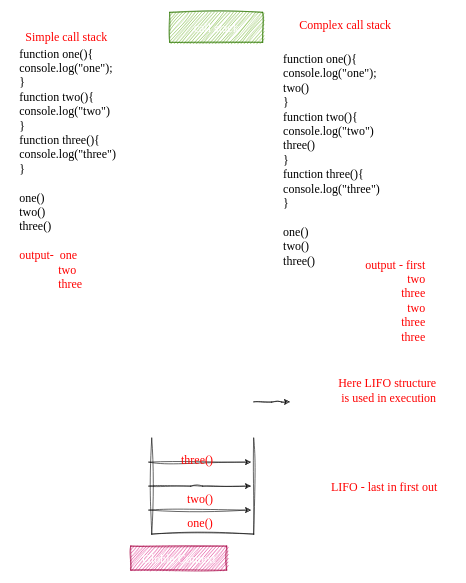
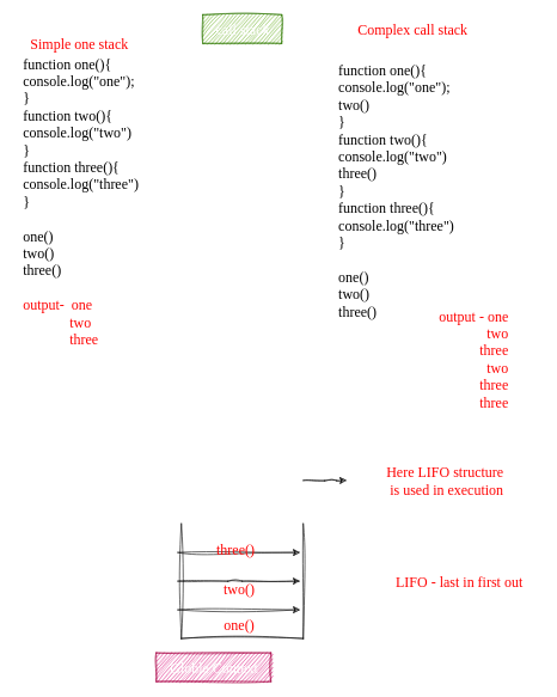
  <mxCell id="0" />
  <mxCell id="1" parent="0" />
  <mxCell id="2" value="function one(){&lt;br&gt;console.log(&quot;one&quot;);&lt;br&gt;}&lt;br&gt;function two(){&lt;br&gt;console.log(&quot;two&quot;)&lt;br&gt;}&lt;br&gt;function three(){&lt;br&gt;console.log(&quot;three&quot;)&lt;br&gt;}&lt;br&gt;&lt;br&gt;one()&lt;br&gt;two()&lt;br&gt;three()&lt;br&gt;&lt;br&gt;&lt;font color=&quot;#ff0000&quot;&gt;output-&amp;nbsp; one&lt;br&gt;&lt;span style=&quot;white-space: pre;&quot;&gt;&#09;&lt;/span&gt;&amp;nbsp; &amp;nbsp; &amp;nbsp;two&lt;br&gt;&lt;span style=&quot;white-space: pre;&quot;&gt;&#09;&lt;/span&gt;&amp;nbsp; &amp;nbsp; &amp;nbsp;three&lt;/font&gt;" style="text;html=1;align=left;verticalAlign=middle;resizable=0;points=[];autosize=1;strokeColor=none;fillColor=none;fontSize=20;fontFamily=Garamond;sketch=1;hachureGap=4;jiggle=2;curveFitting=1;" vertex="1" parent="1"><mxGeometry x="30" y="70" width="180" height="420" as="geometry" /></mxCell>
  <mxCell id="3" value="" style="shape=partialRectangle;whiteSpace=wrap;html=1;bottom=1;right=1;left=1;top=0;fillColor=none;routingCenterX=-0.5;sketch=1;hachureGap=4;jiggle=2;curveFitting=1;fontFamily=Garamond;fontSize=20;fontColor=#FF0000;" vertex="1" parent="1"><mxGeometry x="252.5" y="730" width="170" height="160" as="geometry" /></mxCell>
  <mxCell id="4" style="edgeStyle=none;sketch=1;hachureGap=4;jiggle=2;curveFitting=1;html=1;exitX=0;exitY=0.75;exitDx=0;exitDy=0;entryX=1;entryY=0.75;entryDx=0;entryDy=0;fontFamily=Garamond;fontSize=16;fontColor=#FF0000;" edge="1" parent="1"><mxGeometry relative="1" as="geometry"><mxPoint x="247.5" y="850" as="sourcePoint" /><mxPoint x="417.5" y="850" as="targetPoint" /></mxGeometry></mxCell>
  <mxCell id="5" style="edgeStyle=none;sketch=1;hachureGap=4;jiggle=2;curveFitting=1;html=1;exitX=0;exitY=0.5;exitDx=0;exitDy=0;entryX=1;entryY=0.5;entryDx=0;entryDy=0;fontFamily=Garamond;fontSize=16;fontColor=#FF0000;" edge="1" parent="1"><mxGeometry relative="1" as="geometry"><mxPoint x="247.5" y="810" as="sourcePoint" /><mxPoint x="417.5" y="810" as="targetPoint" /><Array as="points"><mxPoint x="327.5" y="810" /></Array></mxGeometry></mxCell>
  <mxCell id="6" style="edgeStyle=none;sketch=1;hachureGap=4;jiggle=2;curveFitting=1;html=1;exitX=0;exitY=0.25;exitDx=0;exitDy=0;entryX=1;entryY=0.25;entryDx=0;entryDy=0;fontFamily=Garamond;fontSize=16;fontColor=#FF0000;" edge="1" parent="1"><mxGeometry relative="1" as="geometry"><mxPoint x="247.5" y="770" as="sourcePoint" /><mxPoint x="417.5" y="770" as="targetPoint" /></mxGeometry></mxCell>
- <mxCell id="7" value="&lt;font data-font-src=&quot;https://fonts.googleapis.com/css?family=Architects+Daughter&quot; face=&quot;Architects Daughter&quot;&gt;call stack&lt;/font&gt;" style="text;html=1;align=center;verticalAlign=middle;resizable=0;points=[];autosize=1;strokeColor=#2D7600;fillColor=#60a917;fontSize=20;fontFamily=Garamond;fontColor=#ffffff;sketch=1;hachureGap=4;jiggle=2;curveFitting=1;fontSource=https%3A%2F%2Ffonts.googleapis.com%2Fcss%3Ffamily%3DArchitects%2BDaughter;" vertex="1" parent="1"><mxGeometry x="282.5" y="20" width="155" height="50" as="geometry" /></mxCell>
+ <mxCell id="7" value="&lt;font data-font-src=&quot;https://fonts.googleapis.com/css?family=Architects+Daughter&quot; face=&quot;Architects Daughter&quot;&gt;call stack&lt;/font&gt;" style="text;html=1;align=center;verticalAlign=middle;resizable=0;points=[];autosize=1;strokeColor=#2D7600;fillColor=#60a917;fontSize=20;fontFamily=Garamond;fontColor=#ffffff;sketch=1;hachureGap=4;jiggle=2;curveFitting=1;fontSource=https%3A%2F%2Ffonts.googleapis.com%2Fcss%3Ffamily%3DArchitects%2BDaughter;" vertex="1" parent="1"><mxGeometry x="282.5" y="20" width="110" height="40" as="geometry" /></mxCell>
  <mxCell id="8" value="one()" style="text;html=1;align=center;verticalAlign=middle;resizable=0;points=[];autosize=1;strokeColor=none;fillColor=none;fontSize=20;fontFamily=Architects Daughter;fontColor=#FF0000;sketch=1;hachureGap=4;jiggle=2;curveFitting=1;fontSource=https%3A%2F%2Ffonts.googleapis.com%2Fcss%3Ffamily%3DArchitects%2BDaughter;" vertex="1" parent="1"><mxGeometry x="297.5" y="850" width="70" height="40" as="geometry" /></mxCell>
- <mxCell id="9" value="two()" style="text;html=1;align=center;verticalAlign=middle;resizable=0;points=[];autosize=1;strokeColor=none;fillColor=none;fontSize=20;fontFamily=Architects Daughter;fontColor=#FF0000;sketch=1;hachureGap=4;jiggle=2;curveFitting=1;fontSource=https%3A%2F%2Ffonts.googleapis.com%2Fcss%3Ffamily%3DArchitects%2BDaughter;" vertex="1" parent="1"><mxGeometry x="297.5" y="810" width="70" height="40" as="geometry" /></mxCell>
+ <mxCell id="9" value="two()" style="text;html=1;align=center;verticalAlign=middle;resizable=0;points=[];autosize=1;strokeColor=none;fillColor=none;fontSize=20;fontFamily=Architects Daughter;fontColor=#FF0000;sketch=1;hachureGap=4;jiggle=2;curveFitting=1;fontSource=https%3A%2F%2Ffonts.googleapis.com%2Fcss%3Ffamily%3DArchitects%2BDaughter;" vertex="1" parent="1"><mxGeometry x="297.5" y="800" width="70" height="40" as="geometry" /></mxCell>
  <mxCell id="10" value="three()" style="text;html=1;align=center;verticalAlign=middle;resizable=0;points=[];autosize=1;strokeColor=none;fillColor=none;fontSize=20;fontFamily=Architects Daughter;fontColor=#FF0000;sketch=1;hachureGap=4;jiggle=2;curveFitting=1;fontSource=https%3A%2F%2Ffonts.googleapis.com%2Fcss%3Ffamily%3DArchitects%2BDaughter;" vertex="1" parent="1"><mxGeometry x="282.5" y="745" width="90" height="40" as="geometry" /></mxCell>
  <mxCell id="11" value="Globle Context" style="text;html=1;align=center;verticalAlign=middle;resizable=0;points=[];autosize=1;strokeColor=#A50040;fillColor=#d80073;fontSize=20;fontFamily=Architects Daughter;fontColor=#ffffff;sketch=1;hachureGap=4;jiggle=2;curveFitting=1;fontSource=https%3A%2F%2Ffonts.googleapis.com%2Fcss%3Ffamily%3DArchitects%2BDaughter;" vertex="1" parent="1"><mxGeometry x="217.5" y="910" width="160" height="40" as="geometry" /></mxCell>
- <mxCell id="12" value="Here LIFO structure&lt;br&gt;&amp;nbsp;is used in execution" style="text;html=1;align=center;verticalAlign=middle;resizable=0;points=[];autosize=1;strokeColor=none;fillColor=none;fontSize=20;fontFamily=Architects Daughter;fontColor=#FF0000;sketch=1;hachureGap=4;jiggle=2;curveFitting=1;fontSource=https%3A%2F%2Ffonts.googleapis.com%2Fcss%3Ffamily%3DArchitects%2BDaughter;" vertex="1" parent="1"><mxGeometry x="535" y="620" width="220" height="60" as="geometry" /></mxCell>
+ <mxCell id="12" value="Here LIFO structure&lt;br&gt;&amp;nbsp;is used in execution" style="text;html=1;align=center;verticalAlign=middle;resizable=0;points=[];autosize=1;strokeColor=none;fillColor=none;fontSize=20;fontFamily=Architects Daughter;fontColor=#FF0000;sketch=1;hachureGap=4;jiggle=2;curveFitting=1;fontSource=https%3A%2F%2Ffonts.googleapis.com%2Fcss%3Ffamily%3DArchitects%2BDaughter;" vertex="1" parent="1"><mxGeometry x="510" y="640" width="220" height="60" as="geometry" /></mxCell>
  <mxCell id="13" value="" style="edgeStyle=none;orthogonalLoop=1;jettySize=auto;html=1;sketch=1;hachureGap=4;jiggle=2;curveFitting=1;fontFamily=Architects Daughter;fontSource=https%3A%2F%2Ffonts.googleapis.com%2Fcss%3Ffamily%3DArchitects%2BDaughter;fontSize=16;fontColor=#FF0000;" edge="1" parent="1"><mxGeometry width="100" relative="1" as="geometry"><mxPoint x="422.5" y="669.5" as="sourcePoint" /><mxPoint x="482.5" y="669.5" as="targetPoint" /><Array as="points"><mxPoint x="462.5" y="670" /></Array></mxGeometry></mxCell>
  <mxCell id="14" value="LIFO - last in first out" style="text;html=1;align=center;verticalAlign=middle;resizable=0;points=[];autosize=1;strokeColor=none;fillColor=none;fontSize=20;fontFamily=Architects Daughter;fontColor=#FF0000;sketch=1;hachureGap=4;jiggle=2;curveFitting=1;fontSource=https%3A%2F%2Ffonts.googleapis.com%2Fcss%3Ffamily%3DArchitects%2BDaughter;" vertex="1" parent="1"><mxGeometry x="525" y="790" width="230" height="40" as="geometry" /></mxCell>
- <mxCell id="15" value="Simple call stack" style="text;html=1;align=center;verticalAlign=middle;resizable=0;points=[];autosize=1;strokeColor=none;fillColor=none;fontSize=20;fontFamily=Architects Daughter;fontColor=#FF0000;sketch=1;hachureGap=4;jiggle=2;curveFitting=1;fontSource=https%3A%2F%2Ffonts.googleapis.com%2Fcss%3Ffamily%3DArchitects%2BDaughter;" vertex="1" parent="1"><mxGeometry x="20" y="40" width="180" height="40" as="geometry" /></mxCell>
+ <mxCell id="15" value="Simple one stack" style="text;html=1;align=center;verticalAlign=middle;resizable=0;points=[];autosize=1;strokeColor=none;fillColor=none;fontSize=20;fontFamily=Architects Daughter;fontColor=#FF0000;sketch=1;hachureGap=4;jiggle=2;curveFitting=1;fontSource=https%3A%2F%2Ffonts.googleapis.com%2Fcss%3Ffamily%3DArchitects%2BDaughter;" vertex="1" parent="1"><mxGeometry x="20" y="40" width="180" height="40" as="geometry" /></mxCell>
  <mxCell id="16" value="Complex call stack" style="text;html=1;align=center;verticalAlign=middle;resizable=0;points=[];autosize=1;strokeColor=none;fillColor=none;fontSize=20;fontFamily=Architects Daughter;fontColor=#FF0000;sketch=1;hachureGap=4;jiggle=2;curveFitting=1;fontSource=https%3A%2F%2Ffonts.googleapis.com%2Fcss%3Ffamily%3DArchitects%2BDaughter;" vertex="1" parent="1"><mxGeometry x="475" y="20" width="200" height="40" as="geometry" /></mxCell>
  <mxCell id="17" value="function one(){&lt;br&gt;console.log(&quot;one&quot;);&lt;br&gt;two()&lt;br&gt;}&lt;br&gt;function two(){&lt;br&gt;console.log(&quot;two&quot;)&lt;br&gt;three()&lt;br&gt;}&lt;br&gt;function three(){&lt;br&gt;console.log(&quot;three&quot;)&lt;br&gt;}&lt;br&gt;&lt;br&gt;one()&lt;br&gt;two()&lt;br&gt;three()" style="text;html=1;align=left;verticalAlign=middle;resizable=0;points=[];autosize=1;strokeColor=none;fillColor=none;fontSize=20;fontFamily=Garamond;sketch=1;hachureGap=4;jiggle=2;curveFitting=1;" vertex="1" parent="1"><mxGeometry x="470" y="80" width="180" height="370" as="geometry" /></mxCell>
- <mxCell id="18" value="&lt;div style=&quot;&quot;&gt;&lt;span style=&quot;background-color: initial;&quot;&gt;output -&amp;nbsp;&lt;/span&gt;&lt;span style=&quot;background-color: initial;&quot;&gt;first&lt;/span&gt;&lt;/div&gt;&lt;div style=&quot;&quot;&gt;&amp;nbsp;two&lt;/div&gt;&lt;div style=&quot;&quot;&gt;three&lt;/div&gt;&lt;div style=&quot;&quot;&gt;&lt;span style=&quot;background-color: initial;&quot;&gt;two&lt;/span&gt;&lt;/div&gt;&lt;div style=&quot;&quot;&gt;three&lt;/div&gt;&lt;div style=&quot;&quot;&gt;three&lt;/div&gt;" style="text;html=1;align=right;verticalAlign=middle;resizable=0;points=[];autosize=1;strokeColor=none;fillColor=none;fontSize=20;fontFamily=Architects Daughter;fontColor=#FF0000;sketch=1;hachureGap=4;jiggle=2;curveFitting=1;fontSource=https%3A%2F%2Ffonts.googleapis.com%2Fcss%3Ffamily%3DArchitects%2BDaughter;" vertex="1" parent="1"><mxGeometry x="570" y="420" width="140" height="160" as="geometry" /></mxCell>
+ <mxCell id="18" value="&lt;div style=&quot;&quot;&gt;&lt;span style=&quot;background-color: initial;&quot;&gt;output -&amp;nbsp;&lt;/span&gt;&lt;span style=&quot;background-color: initial;&quot;&gt;one&lt;/span&gt;&lt;/div&gt;&lt;div style=&quot;&quot;&gt;&amp;nbsp;two&lt;/div&gt;&lt;div style=&quot;&quot;&gt;three&lt;/div&gt;&lt;div style=&quot;&quot;&gt;&lt;span style=&quot;background-color: initial;&quot;&gt;two&lt;/span&gt;&lt;/div&gt;&lt;div style=&quot;&quot;&gt;three&lt;/div&gt;&lt;div style=&quot;&quot;&gt;three&lt;/div&gt;" style="text;html=1;align=right;verticalAlign=middle;resizable=0;points=[];autosize=1;strokeColor=none;fillColor=none;fontSize=20;fontFamily=Architects Daughter;fontColor=#FF0000;sketch=1;hachureGap=4;jiggle=2;curveFitting=1;fontSource=https%3A%2F%2Ffonts.googleapis.com%2Fcss%3Ffamily%3DArchitects%2BDaughter;" vertex="1" parent="1"><mxGeometry x="570" y="420" width="140" height="160" as="geometry" /></mxCell>
